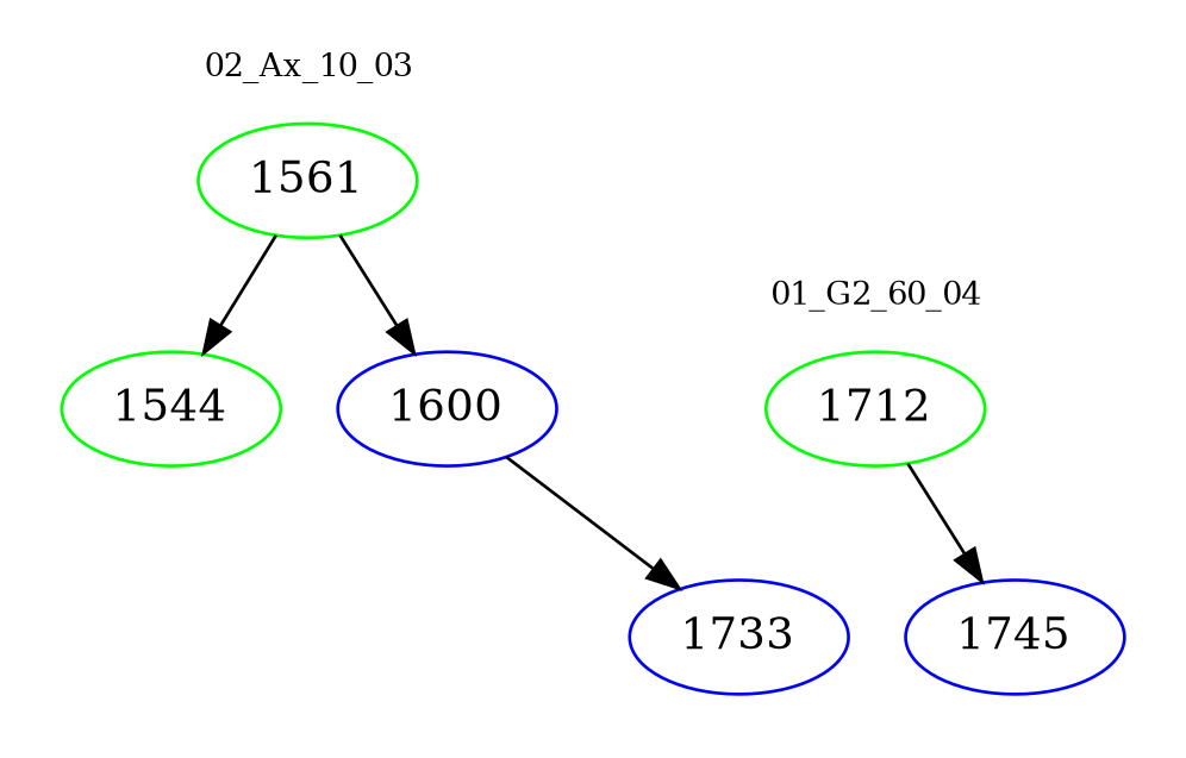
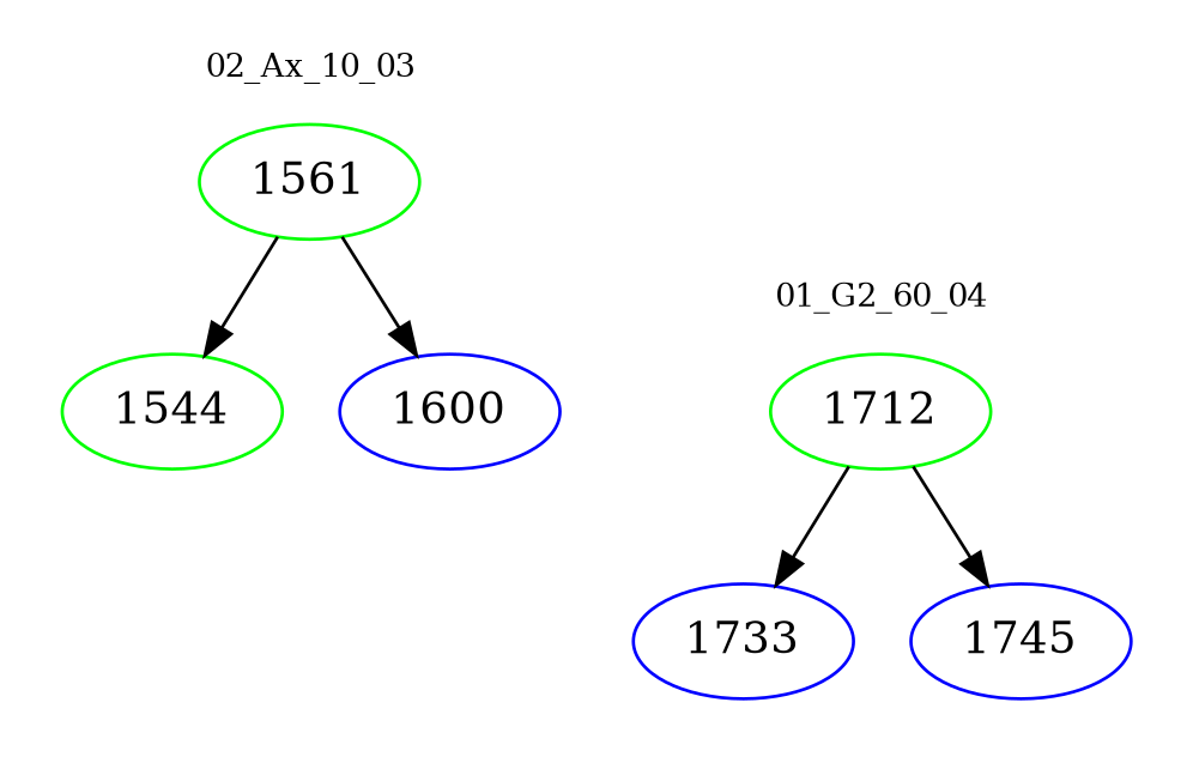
  digraph {
    node [color=green]
    edge [color=black]
    n1 [label=1561]
    n2 [label=1544]
    n3 [color=blue label=1600]
    n4 [label=1712]
    n5 [color=blue label=1733]
    n6 [color=blue label=1745]
    subgraph cluster_1 {
      color=white
      fontsize=10
      label="02_Ax_10_03"
      n1
      n2
      n3
    }
    subgraph cluster_2 {
      color=white
      fontsize=10
      label="01_G2_60_04"
      n4
      n5
      n6
    }
    n1 -> n2
    n1 -> n3
-   n3 -> n5
+   n4 -> n5
    n4 -> n6
  }
